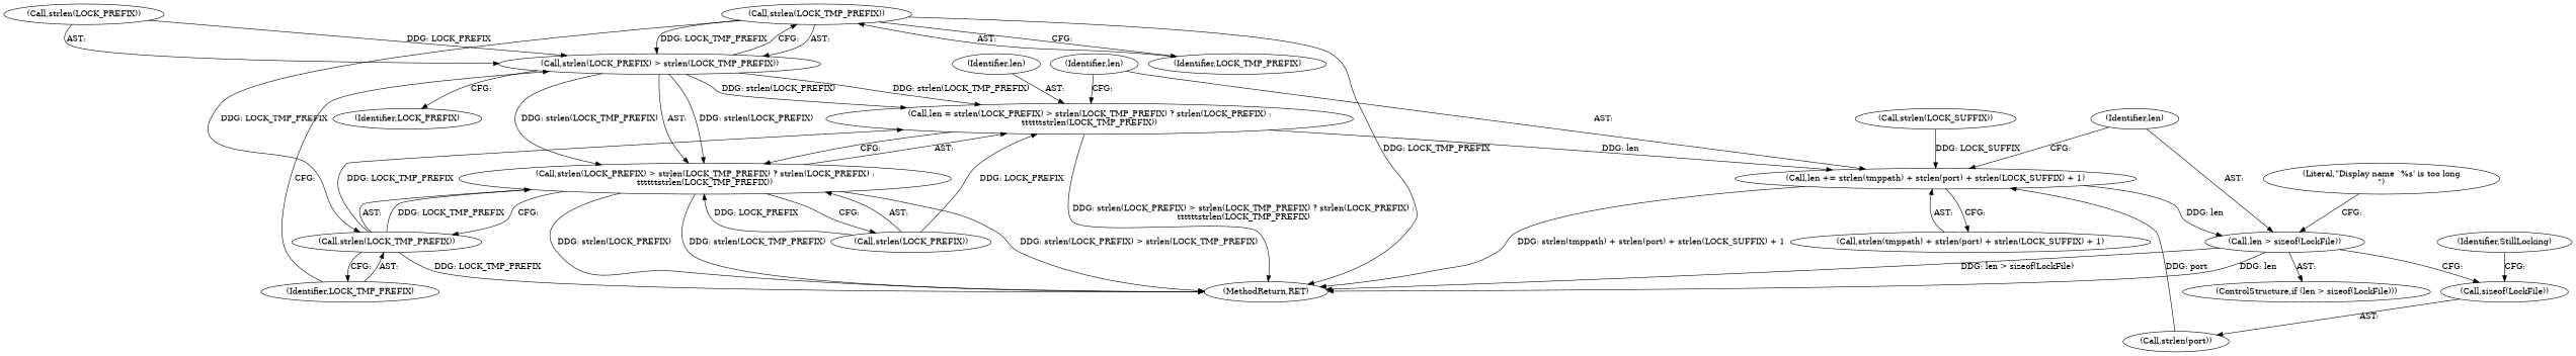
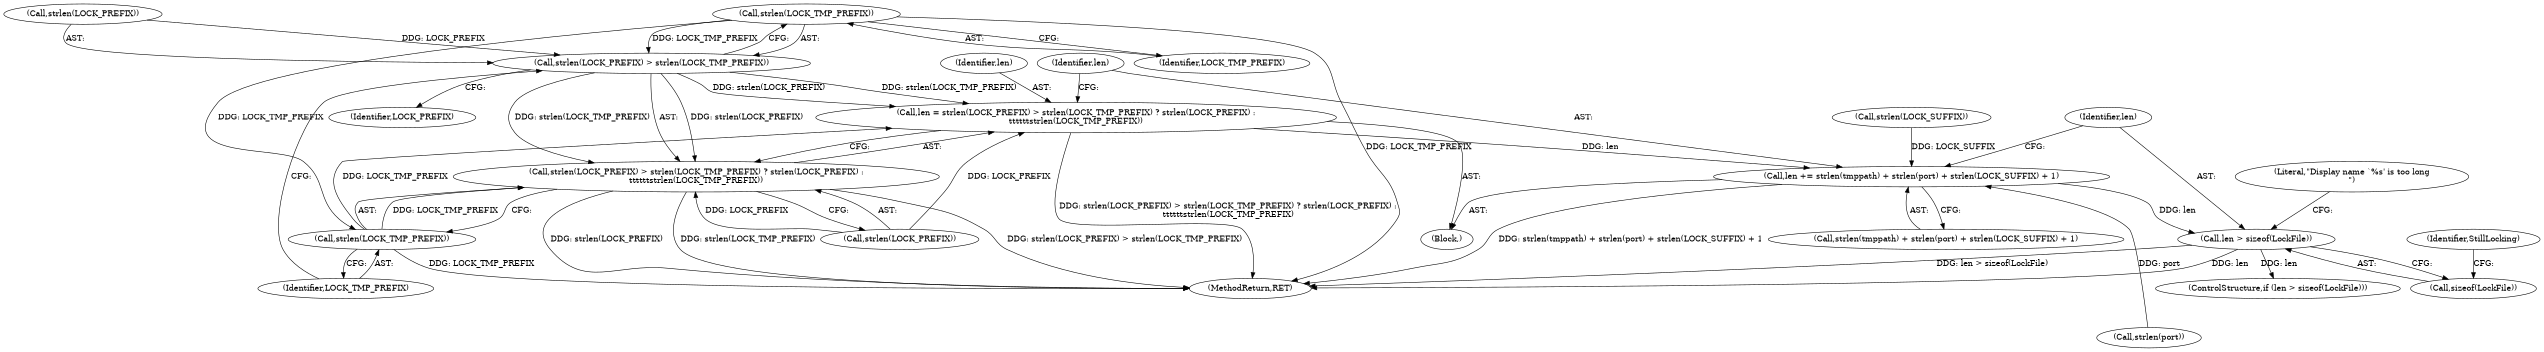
  digraph {
    n1 [label="(Call,strlen(LOCK_TMP_PREFIX))"]
    n2 [label="(Call,strlen(LOCK_PREFIX) > strlen(LOCK_TMP_PREFIX))"]
    n3 [label="(Call,strlen(LOCK_TMP_PREFIX))"]
    n4 [label="(Identifier,LOCK_TMP_PREFIX)"]
    n5 [label="(MethodReturn,RET)"]
    n6 [label="(Call,len = strlen(LOCK_PREFIX) > strlen(LOCK_TMP_PREFIX) ? strlen(LOCK_PREFIX) :\n\t\t\t\t\t\tstrlen(LOCK_TMP_PREFIX))"]
    n7 [label="(Call,strlen(LOCK_PREFIX) > strlen(LOCK_TMP_PREFIX) ? strlen(LOCK_PREFIX) :\n\t\t\t\t\t\tstrlen(LOCK_TMP_PREFIX))"]
    n8 [label="(Identifier,LOCK_PREFIX)"]
    n9 [label="(Identifier,LOCK_TMP_PREFIX)"]
    n10 [label="(Call,len += strlen(tmppath) + strlen(port) + strlen(LOCK_SUFFIX) + 1)"]
+   n11 [label="(Block,)"]
    n12 [label="(Call,strlen(LOCK_PREFIX))"]
    n13 [label="(Call,len > sizeof(LockFile))"]
    n14 [label="(Call,strlen(tmppath) + strlen(port) + strlen(LOCK_SUFFIX) + 1)"]
    n15 [label="(ControlStructure,if (len > sizeof(LockFile)))"]
    n16 [label="(Call,sizeof(LockFile))"]
    n17 [label="(Literal,\"Display name `%s' is too long\n\")"]
    n18 [label="(Identifier,len)"]
    n19 [label="(Call,strlen(LOCK_SUFFIX))"]
    n20 [label="(Call,strlen(LOCK_PREFIX))"]
    n21 [label="(Identifier,StillLocking)"]
    n22 [label="(Identifier,len)"]
    n23 [label="(Identifier,len)"]
    n24 [label="(Call,strlen(port))"]
    n1 -> n2 [label="AST: "]
    n1 -> n2 [label="DDG: LOCK_TMP_PREFIX"]
    n1 -> n3 [label="DDG: LOCK_TMP_PREFIX"]
    n1 -> n4 [label="CFG: "]
    n1 -> n5 [label="DDG: LOCK_TMP_PREFIX"]
    n2 -> n1 [label="CFG: "]
    n2 -> n6 [label="DDG: strlen(LOCK_PREFIX)"]
    n2 -> n6 [label="DDG: strlen(LOCK_TMP_PREFIX)"]
    n2 -> n7 [label="AST: "]
    n2 -> n7 [label="DDG: strlen(LOCK_PREFIX)"]
    n2 -> n7 [label="DDG: strlen(LOCK_TMP_PREFIX)"]
    n2 -> n8 [label="CFG: "]
    n3 -> n5 [label="DDG: LOCK_TMP_PREFIX"]
    n3 -> n6 [label="DDG: LOCK_TMP_PREFIX"]
    n3 -> n7 [label="AST: "]
    n3 -> n7 [label="DDG: LOCK_TMP_PREFIX"]
    n3 -> n9 [label="CFG: "]
    n4 -> n1 [label="AST: "]
    n6 -> n5 [label="DDG: strlen(LOCK_PREFIX) > strlen(LOCK_TMP_PREFIX) ? strlen(LOCK_PREFIX) :\n\t\t\t\t\t\tstrlen(LOCK_TMP_PREFIX)"]
    n6 -> n7 [label="CFG: "]
    n6 -> n10 [label="DDG: len"]
+   n6 -> n11 [label="AST: "]
    n7 -> n3 [label="CFG: "]
    n7 -> n5 [label="DDG: strlen(LOCK_PREFIX) > strlen(LOCK_TMP_PREFIX)"]
    n7 -> n5 [label="DDG: strlen(LOCK_PREFIX)"]
    n7 -> n5 [label="DDG: strlen(LOCK_TMP_PREFIX)"]
    n7 -> n6 [label="AST: "]
    n7 -> n12 [label="CFG: "]
    n9 -> n2 [label="CFG: "]
    n9 -> n3 [label="AST: "]
    n10 -> n5 [label="DDG: strlen(tmppath) + strlen(port) + strlen(LOCK_SUFFIX) + 1"]
+   n10 -> n11 [label="AST: "]
    n10 -> n13 [label="DDG: len"]
    n10 -> n14 [label="CFG: "]
    n12 -> n6 [label="DDG: LOCK_PREFIX"]
    n12 -> n7 [label="AST: "]
    n12 -> n7 [label="DDG: LOCK_PREFIX"]
    n13 -> n5 [label="DDG: len"]
    n13 -> n5 [label="DDG: len > sizeof(LockFile)"]
-   n13 -> n15 [label="AST: "]
+   n13 -> n15 [label="DDG: len"]
    n13 -> n16 [label="CFG: "]
    n14 -> n10 [label="AST: "]
-   n16 -> n24 [label="AST: "]
+   n16 -> n13 [label="AST: "]
    n17 -> n13 [label="CFG: "]
    n18 -> n6 [label="AST: "]
    n19 -> n10 [label="DDG: LOCK_SUFFIX"]
    n20 -> n2 [label="AST: "]
    n20 -> n2 [label="DDG: LOCK_PREFIX"]
    n21 -> n16 [label="CFG: "]
    n22 -> n10 [label="CFG: "]
    n22 -> n13 [label="AST: "]
    n23 -> n6 [label="CFG: "]
    n23 -> n10 [label="AST: "]
    n24 -> n10 [label="DDG: port"]
  }
